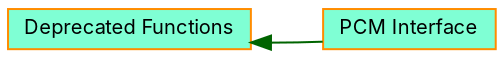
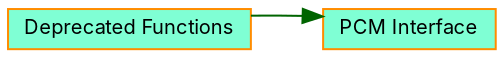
  digraph {
    rankdir=LR
    fontname=Inter
    node [color=darkorange fillcolor=aquamarine fontname=Inter fontsize=10 shape=record style=filled]
    n1 [fontcolor=black height=0.2 label="Deprecated Functions" width=0.4]
    n2 [height=0.2 label="PCM Interface" width=0.4]
-   n1 -> n2 [dir=back fontname=Inter fontsize=10 labelfontname=Helvetica labelfontsize=10 shape=plaintext style=solid color=darkgreen]
+   n2 -> n1 [dir=back fontname=Inter fontsize=10 labelfontname=Helvetica labelfontsize=10 shape=plaintext style=solid color=darkgreen]
  }
